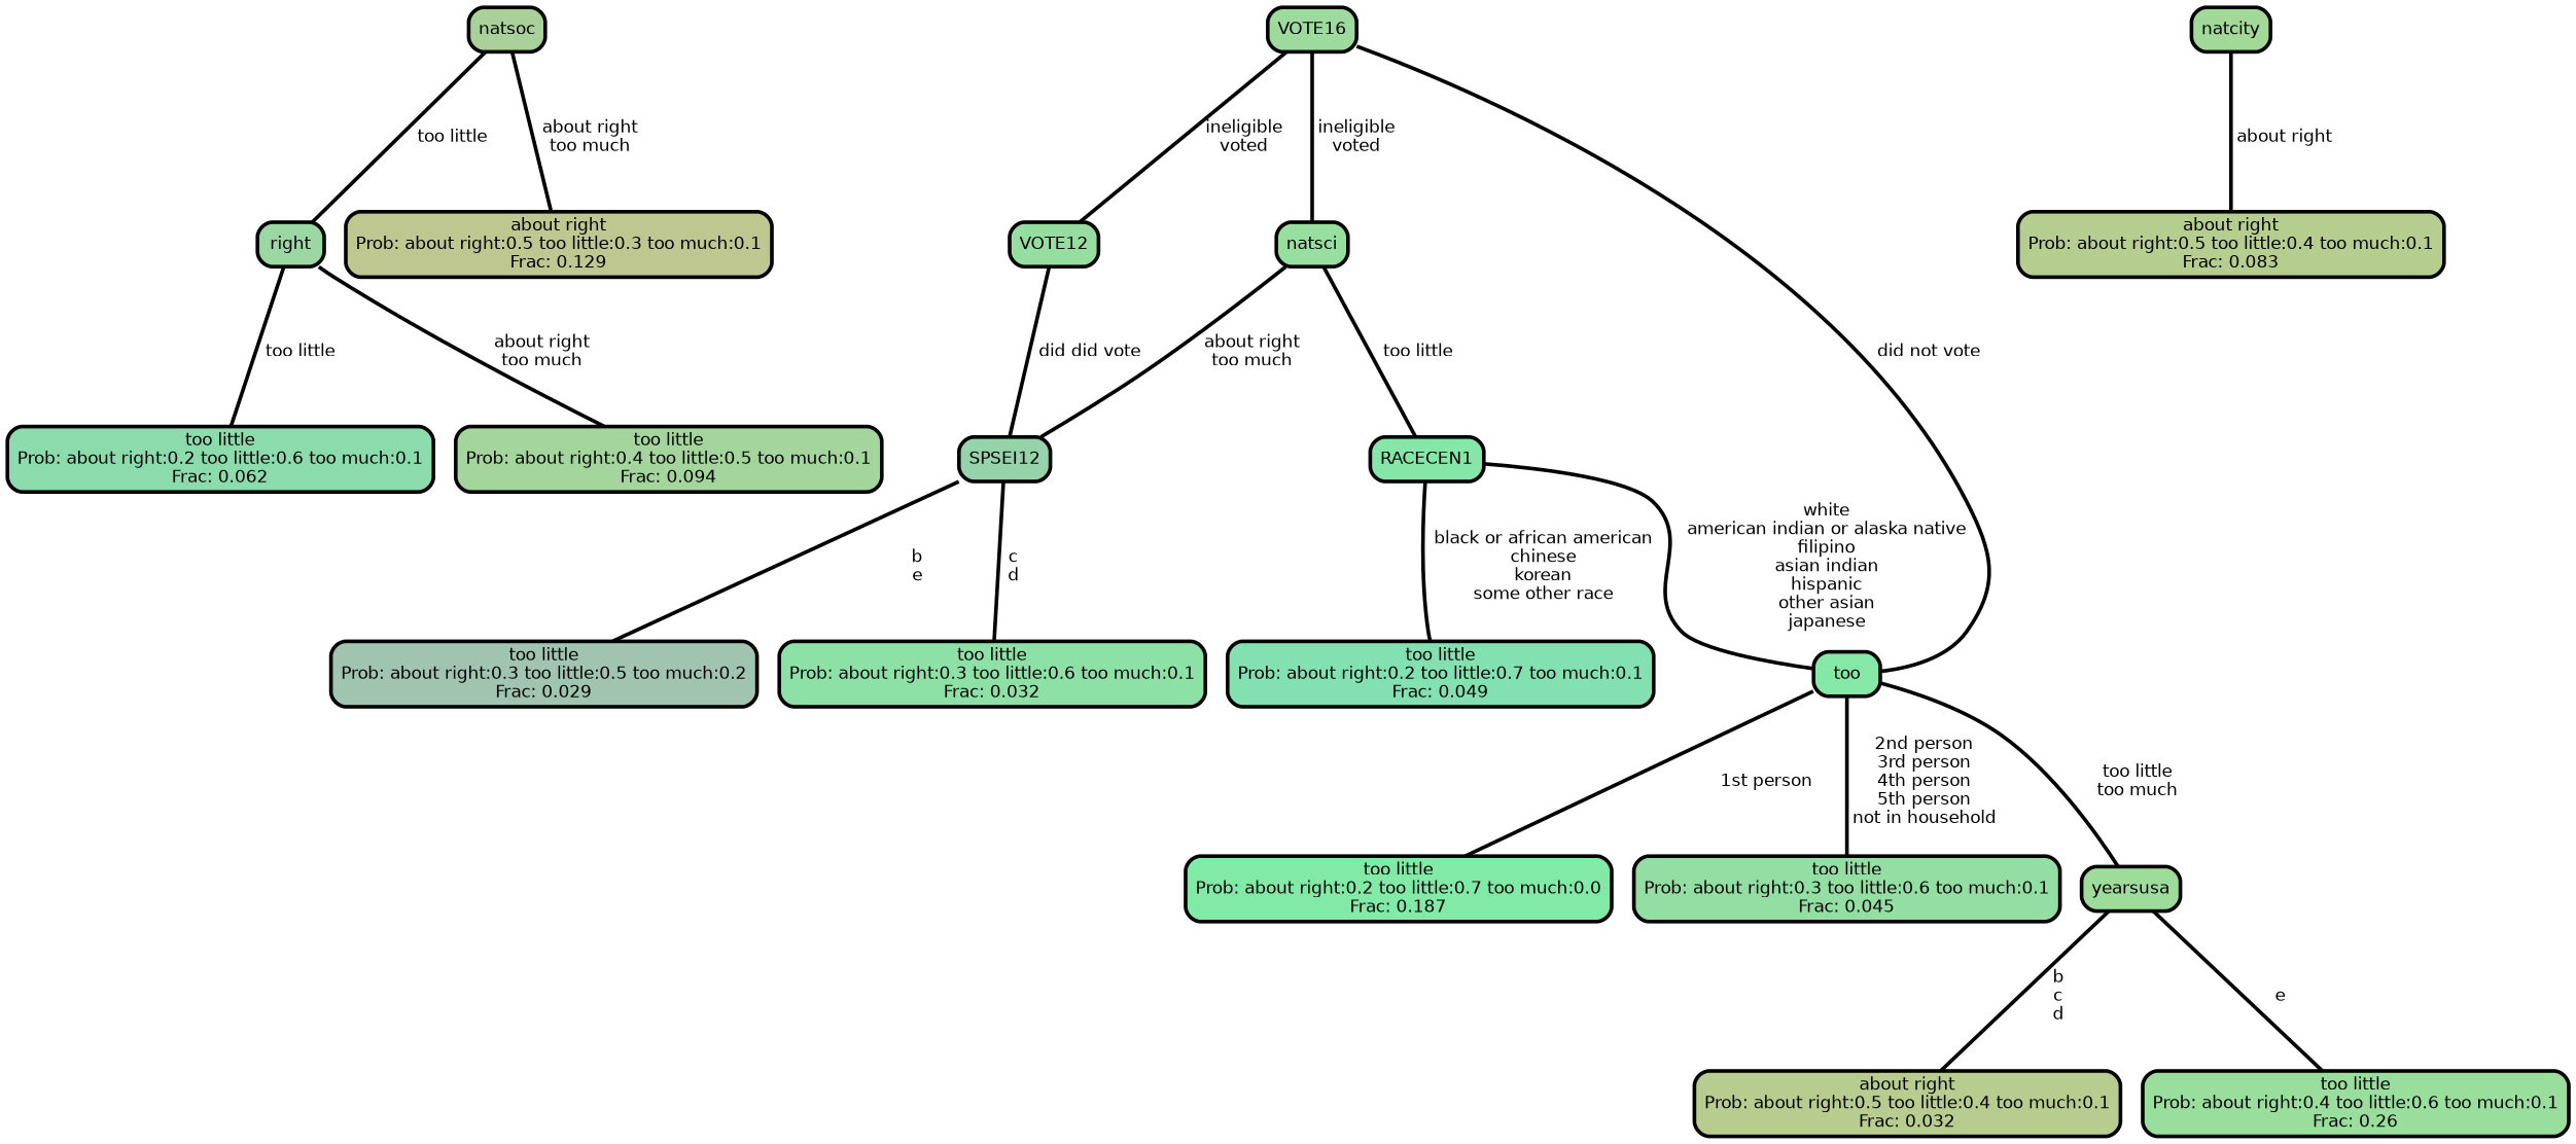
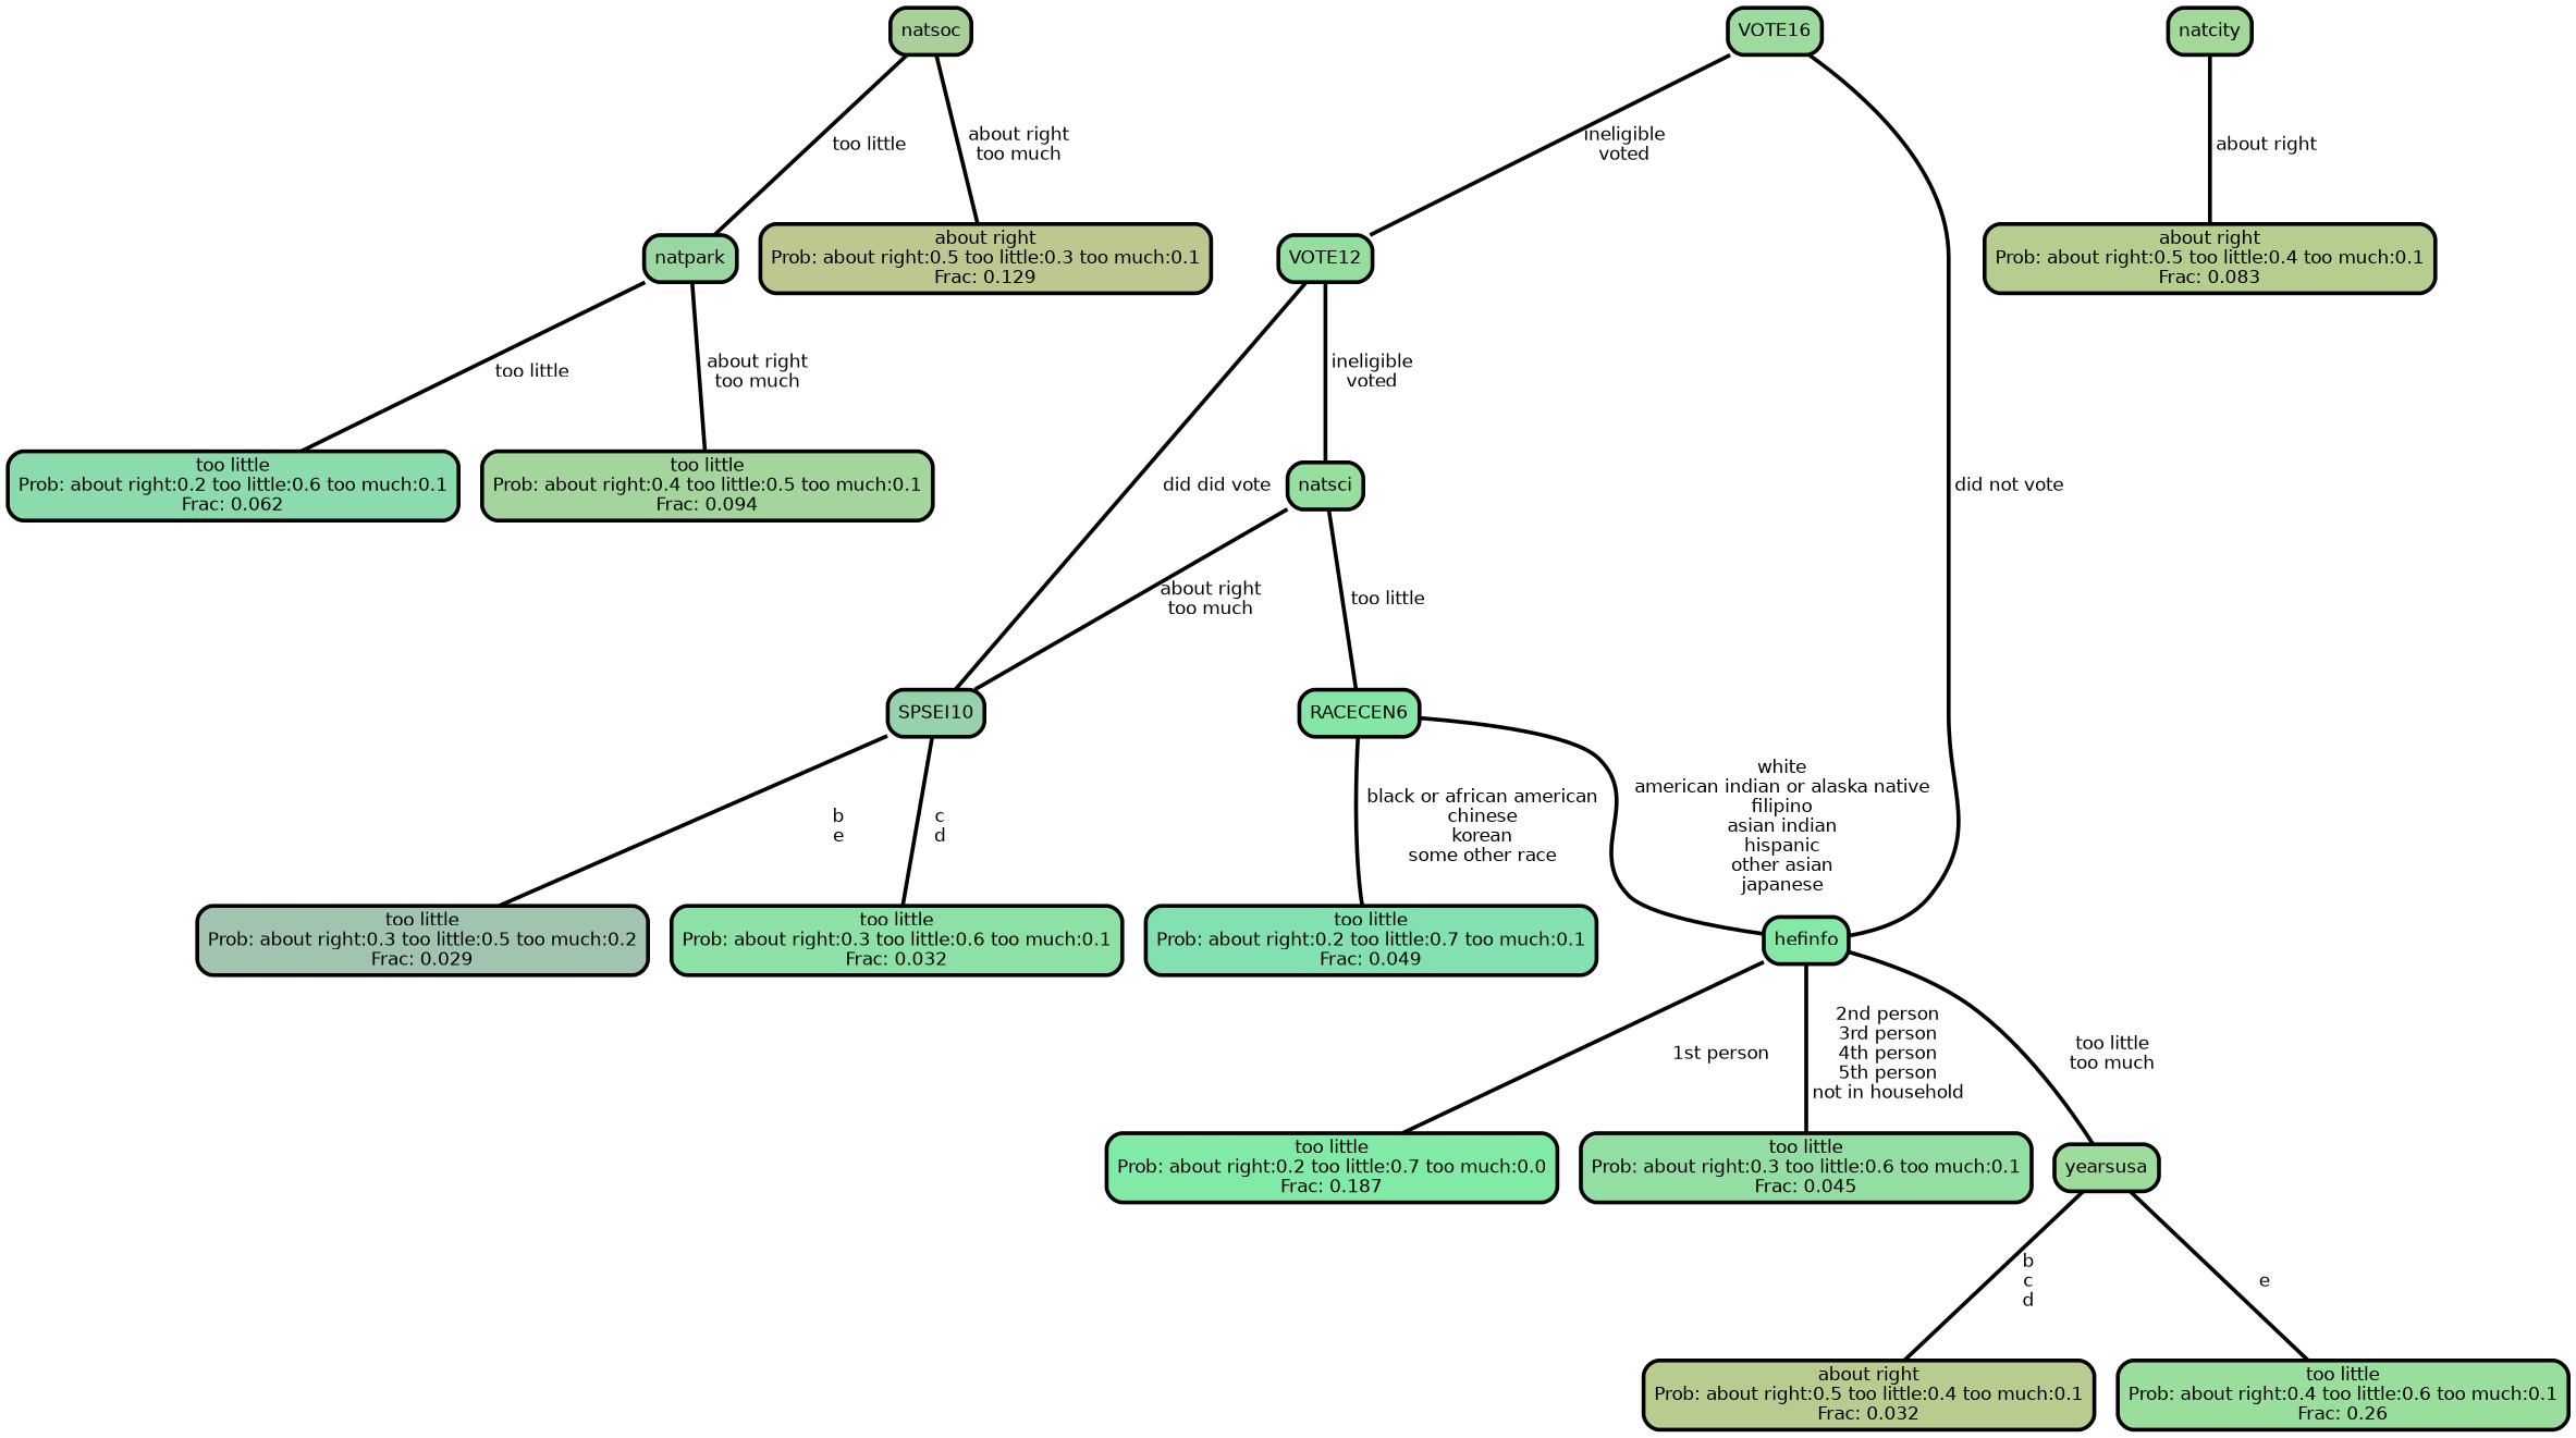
  graph {
    ranksep="0 equally"
    splines=straight
    node [color=black fontcolor=black fontname=helvetica penwidth=3 shape=box style="filled, rounded"]
    edge [color=black fontname=helvetica penwidth=3]
    n1 [fillcolor="#8cdbad" label="too little\nProb: about right:0.2 too little:0.6 too much:0.1\nFrac: 0.062"]
-   n2 [fillcolor="#9ad7a3" label=right]
+   n2 [fillcolor="#9ad7a3" label=natpark]
    n3 [fillcolor="#a3d59c" label="too little\nProb: about right:0.4 too little:0.5 too much:0.1\nFrac: 0.094"]
    n4 [fillcolor="#aad09a" label=natsoc]
    n5 [fillcolor="#bdc78f" label="about right\nProb: about right:0.5 too little:0.3 too much:0.1\nFrac: 0.129"]
    n6 [fillcolor="#9cda9e" label=VOTE16]
    n7 [fillcolor="#96dea0" label=VOTE12]
-   n8 [fillcolor="#85e8a7" label=too]
-   n9 [fillcolor="#96d3aa" label=SPSEI12]
+   n8 [fillcolor="#85e8a7" label=hefinfo]
+   n9 [fillcolor="#96d3aa" label=SPSEI10]
    n10 [fillcolor="#96df9f" label=natsci]
    n11 [fillcolor="#8de1a6" label="too little\nProb: about right:0.3 too little:0.6 too much:0.1\nFrac: 0.032"]
    n12 [fillcolor="#a0c4af" label="too little\nProb: about right:0.3 too little:0.5 too much:0.2\nFrac: 0.029"]
-   n13 [fillcolor="#85e6a8" label=RACECEN1]
+   n13 [fillcolor="#85e6a8" label=RACECEN6]
    n14 [fillcolor="#82eaa7" label="too little\nProb: about right:0.2 too little:0.7 too much:0.0\nFrac: 0.187"]
    n15 [fillcolor="#93dea3" label="too little\nProb: about right:0.3 too little:0.6 too much:0.1\nFrac: 0.045"]
    n16 [fillcolor="#9ddc9a" label=yearsusa]
    n17 [fillcolor="#83e0b0" label="too little\nProb: about right:0.2 too little:0.7 too much:0.1\nFrac: 0.049"]
    n18 [fillcolor="#a2d998" label=natcity]
    n19 [fillcolor="#b6cd90" label="about right\nProb: about right:0.5 too little:0.4 too much:0.1\nFrac: 0.083"]
    n20 [fillcolor="#b8cc8f" label="about right\nProb: about right:0.5 too little:0.4 too much:0.1\nFrac: 0.032"]
    n21 [fillcolor="#99de9c" label="too little\nProb: about right:0.4 too little:0.6 too much:0.1\nFrac: 0.26"]
    subgraph sub_1 {
      rank=same
    }
    n2 -- n1 [label=" too little"]
    n2 -- n3 [label=" about right\n too much"]
    n4 -- n2 [label=" too little"]
    n4 -- n5 [label=" about right\n too much"]
    n6 -- n7 [label=" ineligible\n voted"]
    n6 -- n8 [label=" did not vote"]
    n7 -- n9 [label=" did did vote"]
-   n6 -- n10 [label=" ineligible\n voted"]
+   n7 -- n10 [label=" ineligible\n voted"]
    n8 -- n14 [label=" 1st person"]
    n8 -- n15 [label=" 2nd person\n 3rd person\n 4th person\n 5th person\n not in household"]
    n8 -- n16 [label=" too little\n too much"]
    n9 -- n11 [label=" c\n d"]
    n9 -- n12 [label=" b\n e"]
    n10 -- n9 [label=" about right\n too much"]
    n10 -- n13 [label=" too little"]
    n13 -- n8 [label=" white\n american indian or alaska native\n filipino\n asian indian\n hispanic\n other asian\n japanese"]
    n13 -- n17 [label=" black or african american\n chinese\n korean\n some other race"]
    n16 -- n20 [label=" b\n c\n d"]
    n16 -- n21 [label=" e"]
    n18 -- n19 [label=" about right"]
  }
